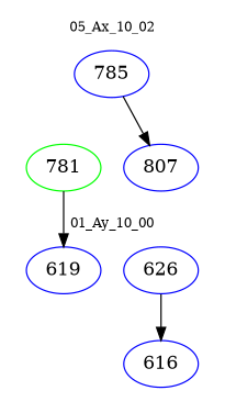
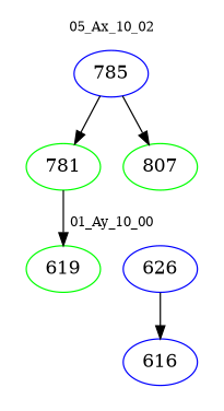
  digraph {
    node [color=blue]
    edge [color=black]
    n1 [label=626]
    n2 [label=616]
-   n3 [label=619]
+   n3 [color=green label=619]
    n4 [label=785]
    n5 [color=green label=781]
-   n6 [label=807]
+   n6 [color=green label=807]
    subgraph cluster_1 {
      color=white
      fontsize=10
      label="01_Ay_10_00"
      n1
      n2
      n3
    }
    subgraph cluster_2 {
      color=white
      fontsize=10
      label="05_Ax_10_02"
      n4
      n5
      n6
    }
    n1 -> n2
+   n4 -> n5
    n4 -> n6
    n5 -> n3
  }
